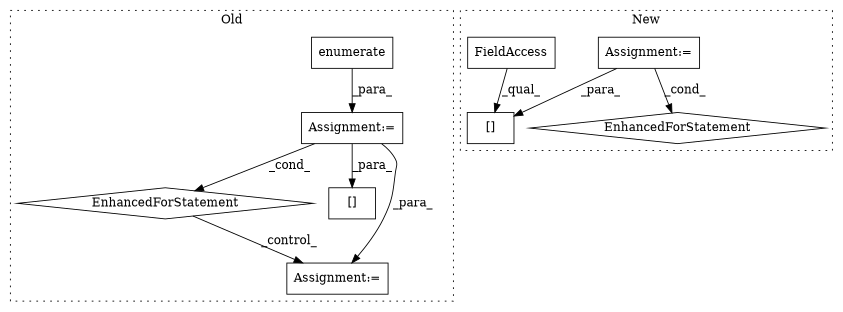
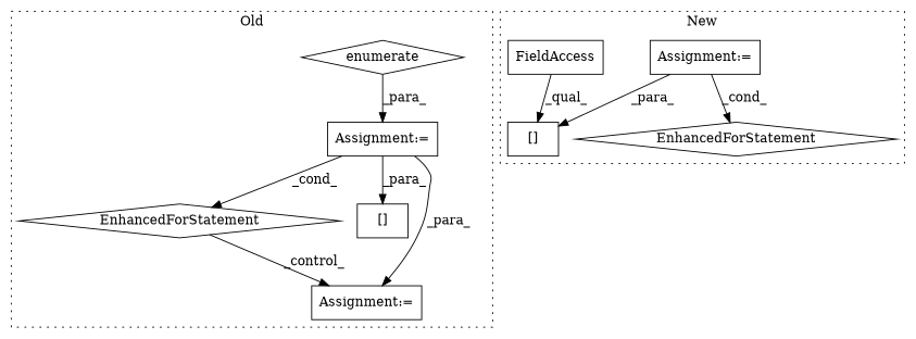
  digraph {
    node [a=7 l="69,2" s="4314,4412" shape=box]
-   n1 [a=32 l="10,1" label=enumerate s="4394,4411"]
+   n1 [a=32 l="10,1" label=enumerate s="4394,4411" shape=diamond]
    n2 [label="Assignment:="]
    n3 [a=70 label=EnhancedForStatement shape=diamond]
    n4 [a=2 l="2,1" label="[]" s="4432,4435"]
    n5 [l=1 label="Assignment:=" s=4425]
    n6 [a=70 l="57,2" label=EnhancedForStatement s="5163,5244" shape=diamond]
    n7 [l="57,2" label="Assignment:=" s="5163,5244"]
    n8 [a=2 l="6,1" label="[]" s="5278,5285"]
    n9 [a=22 l=5 label=FieldAccess s=5278]
    subgraph cluster_1 {
      label=Old
      style=dotted
      n1
      n2
      n3
      n4
      n5
    }
    subgraph cluster_2 {
      label=New
      style=dotted
      n6
      n7
      n8
      n9
    }
    n1 -> n2 [label=_para_]
    n2 -> n3 [label=_cond_]
    n2 -> n4 [label=_para_]
    n2 -> n5 [label=_para_]
    n3 -> n5 [label=_control_]
    n7 -> n6 [label=_cond_]
    n7 -> n8 [label=_para_]
    n9 -> n8 [label=_qual_]
  }
